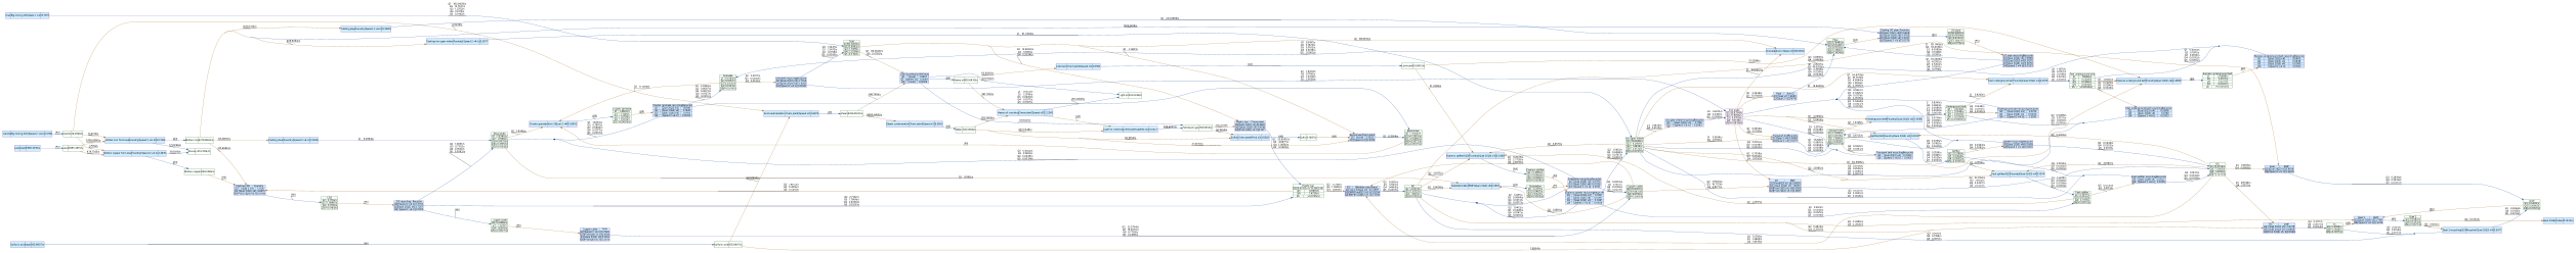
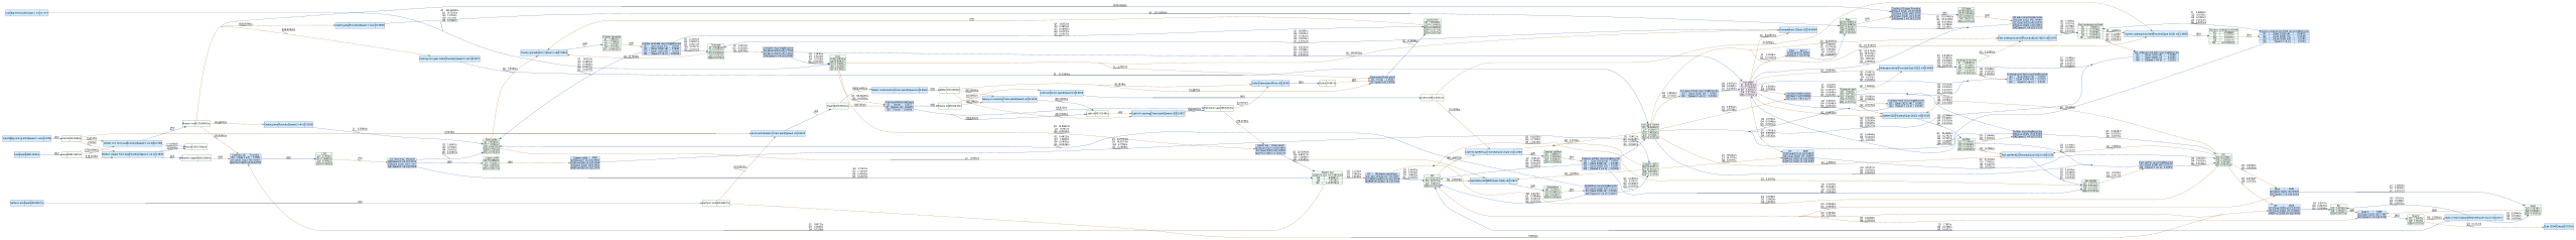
  digraph {
    concentrate=true
    fontname=Inter
    rankdir=LR
    node [color="#842e99" fillcolor="#cceeff" fontname=Inter margin=0 shape=record style=filled]
    edge [color="#99620f" decorate=true fontname=Inter]
    n1 [label="{Lava|Input|6585.3615/s}"]
    n2 [label="{Coal|Big mining drill[Qual 2 x4]|73.7971}"]
    n3 [label="{Calcite|Big mining drill[Speed 2 x4, b]|1.5156}"]
    n4 [label="{Sulfuric acid|Input|925.8907/s}"]
    n5 [label="{Qual 2(Q4)|Output|0.1333/s}"]
    n6 [color="#006400" label="{Lava|6585.3615/s}" fillcolor="" style=""]
    n7 [color="#006400" label="{Coal}|{Q1|162.9439/s}|{Q2|13.9962/s}|{Q3|1.6165/s}|{Q4|0.2034/s}|{Q5|0.0192/s}" fillcolor="" style=""]
    n8 [color="#006400" label="{Calcite|14.0946/s}" fillcolor="" style=""]
    n9 [color="#006400" label="{Sulfuric acid|925.8907/s}" fillcolor="" style=""]
    n10 [color="#006400" label="{Molten iron|4279.9943/s}" fillcolor="" style=""]
    n11 [label="{Casting steel|Foundry[Speed 2 x4, b]|1.0838}"]
    n12 [label="{Casting pipe|Foundry[Speed 2 x4, b]|12.5805}"]
    n13 [label="{Casting iron gear wheel|Foundry[Speed 2 x4, b]|3.2977}"]
    n14 [label="{Casting UG pipe|Foundry}|{Q1|[Qual 2(Q2) x4]|10.5608}|{Q2|[Qual 2(Q3) x4]|1.3702}|{Q3|[Qual 2(Q4) x4]|0.3031}|{Q4|[Speed 2 x4, b]|0.0270}"]
    n15 [label="{Casting LDS|Foundry}|{Q2|[Qual 2 x4]|7.3755}|{Q3|[Qual 2(Q2) x4]|4.9515}|{Q4|[Prod 2(Q4) x4, b]|0.0158}"]
    n16 [color="#006400" label="{Steel plate}|{Q1|7.9345/s}|{Q2|1.8198/s}|{Q3|(+0.9531/s)}|{Q4|(+0.2135/s)}|{Q5|(+0.0124/s)}" fillcolor="" style=""]
    n17 [color="#006400" label="{Pipe}|{Q1|337.9465/s}|{Q2|43.8449/s}|{Q3|9.7003/s}|{Q4|3.3540/s}|{Q5|(+0.1434/s)}" fillcolor="" style=""]
    n18 [color="#006400" label="{Iron gear wheel}|{Q1|79.6949/s}|{Q2|6.2901/s}|{Q3|1.4839/s}|{Q4|0.3132/s}|{Q5|(+0.0237/s)}" fillcolor="" style=""]
    n19 [color="#006400" label="{UG pipe}|{Q1|90.8400/s}|{Q2|20.9594/s}|{Q3|4.9320/s}|{Q4|1.6507/s}|{Q5|(+0.0716/s)}" fillcolor="" style=""]
    n20 [color="#006400" label="{LDS}|{Q2|2.1714/s}|{Q3|1.5896/s}|{Q4|0.1776/s}|{Q5|(+0.0184/s)}" fillcolor="" style=""]
    n21 [label="{Acid neutralisation|Chem plant[Speed x3]|2.8872}"]
    n22 [label="{BC|EMP}|{Q3|[Qual 2(Q3) x5]|0.9379}|{Q3|[Qual 2(Q2) x5]|0.6869}|{Q4|[Prod 2(Q4) x5, b]|0.5549}"]
    n23 [color="#006400" label="{Steam|9238.9530/s}" fillcolor="" style=""]
    n24 [color="#006400" label="{BC}|{Q3|0.4298/s}|{Q4|0.3826/s}|{Q5|(+0.0071/s)}" fillcolor="" style=""]
    n25 [color="#006400" label="{Petroleum gas|358.5053/s}" fillcolor="" style=""]
    n26 [label="{Sulfur|Chem plant[Prod x3]|1.6543}"]
    n27 [label="{Plastic bar|Chem plant}|{Q2|[Qual 2(Q2) x3]|16.4661}|{Q3|[Qual 2(Q3) x3]|1.9018}|{Q4|[Prod 2(Q5) x3, b]|0.1271}"]
    n28 [color="#006400" label="{Sulfur|3.1497/s}" fillcolor="" style=""]
    n29 [color="#006400" label="{Plastic bar}|{Q2|28.5232/s (+13.380225)}|{Q3|6.6681/s}|{Q4|1.4736/s}|{Q5|(+0.0735/s)}" fillcolor="" style=""]
    n30 [label="{Steam condensation|Chem plant[Speed x3]|5.5562}"]
    n31 [label="{Coal liquefaction|Refinery}|{Q1|[none]|1.5557}|{Q1|[Speed x3]|20.8411}|{Q5|[none]|0.0096}"]
    n32 [color="#006400" label="{Water|800.0858/s}" fillcolor="" style=""]
    n33 [color="#006400" label="{Light oil|433.0248/s}" fillcolor="" style=""]
    n34 [color="#006400" label="{Heavy oil|453.8435/s}" fillcolor="" style=""]
    n35 [label="{Light oil cracking|Chem plant[Speed x3]|18.0427}"]
    n36 [label="{Heavy oil cracking|Chem plant[Speed x3]|12.2242}"]
    n37 [label="{Lubricant|Chem plant[Speed x3]|3.9168}"]
    n38 [color="#006400" label="{Lubricant|62.6693/s}" fillcolor="" style=""]
    n39 [label="{Explosives|Chem plant}|{Q1|[none]|2.2332}|{Q1|[Speed x3]|6.4785}"]
    n40 [color="#006400" label="{Explosives}|{Q1|7.9345/s}|{Q2|(+0.2919/s)}|{Q3|(+0.0480/s)}|{Q4|(+0.0077/s)}|{Q5|(+0.0007/s)}" fillcolor="" style=""]
    n41 [color="#006400" label="{Molten copper|659.0269/s}" fillcolor="" style=""]
    n42 [label="{Molten copper from lava|Foundry[Speed 2 x4, b]|2.2676}"]
    n43 [label="{Molten iron from lava|Foundry[Speed 2 x4, b]|14.7269}"]
    n44 [color="#006400" label="{Stone|(+210.7414/s)}" fillcolor="" style=""]
    n45 [label="{Express splitter(Q2)|Foundry[Qual 2(Q4) x4]|0.2448}"]
    n46 [label="{Express underground belt|Foundry[Qual 2(Q3) x4]|0.4895}"]
    n47 [color="#006400" label="{Express splitter}|{Q2|0.4983/s}|{Q3|0.0804/s}|{Q4|0.0080/s}|{Q5|(+0.0009/s)}" fillcolor="" style=""]
    n48 [color="#006400" label="{Express underground belt}|{Q1|2.0489/s}|{Q2|0.2707/s}|{Q3|0.0271/s}|{Q4|0.0027/s}|{Q5|(+0.0003/s)}" fillcolor="" style=""]
    n49 [label="{Cluster grenade|Asm 3[Qual 2 x4]|12.6953}"]
    n50 [label="{Substation(Q2)|EMP[Qual 2(Q4) x5]|0.0607}"]
    n51 [label="{Grenade|Asm 2[Qual x2]|106.6564}"]
    n52 [color="#006400" label="{Grenade}|{Q1|11.1084/s}|{Q2|0.5707/s}|{Q3|0.0835/s}|{Q4|0.0123/s}|{Q5|(+0.0011/s)}" fillcolor="" style=""]
    n53 [label="{Grenade recycling|Recycler}|{Q2|[Qual 2(Q3) x4]|0.7134}|{Q3|[Qual 2(Q4) x4]|0.1043}|{Q4|[Speed 2 x4, b]|0.0040}"]
    n54 [color="#006400" label="{Cluster grenade}|{Q1|1.4600/s}|{Q2|0.1143/s}|{Q3|0.0114/s}|{Q4|0.0011/s}|{Q5|(+0.0001/s)}" fillcolor="" style=""]
    n55 [label="{Cluster grenade recycling|Recycler}|{Q1|[Qual 2(Q2) x4]|1.8249}|{Q2|[Qual 2(Q4) x4]|0.1428}|{Q3|[Qual 2(Q5) x4]|0.0143}|{Q4|[Speed 2 x4, b]|0.0004}"]
    n56 [label="{Express splitter recycling|Recycler}|{Q2|[Qual 2(Q4) x4]|0.1160}|{Q2|[Qual 2(Q5) x4]|0.0397}|{Q3|[Qual 2(Q5) x4]|0.0251}|{Q4|[Speed 2 x4, b]|0.0006}"]
    n57 [color="#006400" label="{Substation}|{Q2|0.2211/s}|{Q3|0.0467/s}|{Q4|0.0047/s}|{Q5|(+0.0005/s)}" fillcolor="" style=""]
    n58 [label="{Substation recycling|Recycler}|{Q2|[Qual 2(Q5) x4]|0.0173}|{Q3|[Qual 2(Q5) x4]|0.0036}|{Q4|[Speed 2 x4, b]|0.0001}"]
    n59 [label="{Fast underground belt|Foundry[Qual 2(Q2) x4]|0.2575}"]
    n60 [label="{Fast splitter(Q2)|Foundry[Qual 2(Q3) x4]|0.1374}"]
    n61 [label="{Transport belt|Foundry}|{Q1|[Qual 2 x4]|0.0868}|{Q2|[Qual 2 x4]|0.0271}"]
    n62 [label="{Iron gear wheel recycling|Recycler}|{Q3|[Qual 2(Q3) x4]|0.1159}|{Q4|[Speed 2 x4, b]|0.0063}"]
    n63 [color="#006400" label="{Fast underground belt}|{Q1|1.5665/s}|{Q2|0.2226/s}|{Q3|0.0296/s}|{Q4|0.0043/s}|{Q5|(+0.0004/s)}" fillcolor="" style=""]
    n64 [label="{Fast underground belt recycling|Recycler}|{Q2|[Qual 2(Q3) x4]|0.0696}|{Q3|[Qual 2(Q4) x4]|0.0092}|{Q4|[Speed 2 x4, b]|0.0003}"]
    n65 [label="{Qual 2 recycling(Q3)|Recycler[Qual 2(Q3) x4]|0.5077}"]
    n66 [color="#006400" label="{RC}|{Q2|4.8274/s}|{Q3|1.8727/s}|{Q4|1.5601/s}|{Q5|(+0.0102/s)}" fillcolor="" style=""]
    n67 [color="#006400" label="{Qual}|{Q3|0.3438/s}|{Q4|0.3060/s}|{Q5|(+0.0051/s)}" fillcolor="" style=""]
    n68 [label="{Qual 2|EMP}|{Q3|[Qual 2(Q3) x5]|1.7191}|{Q4|[Speed 2 x5, b]|0.3376}"]
    n69 [label="{Qual|EMP}|{Q3|[Qual 2(Q2) x5]|1.9109}|{Q4|[Speed 2 x5, b]|0.3824}"]
    n70 [color="#006400" label="{Fast splitter}|{Q2|0.3917/s}|{Q3|0.0725/s}|{Q4|0.0113/s}|{Q5|(+0.0010/s)}" fillcolor="" style=""]
    n71 [label="{Fast splitter recycling|Recycler}|{Q3|[Qual 2(Q4) x4]|0.0227}|{Q4|[Speed 2 x4, b]|0.0009}"]
    n72 [label="{Splitter(Q2)|Foundry[Qual 2(Q3) x4]|0.0525}"]
    n73 [color="#006400" label="{Splitter}|{Q2|0.2199/s}|{Q3|0.0444/s}|{Q4|0.0082/s}|{Q5|(+0.0006/s)}" fillcolor="" style=""]
    n74 [label="{Splitter recycling|Recycler}|{Q3|[Qual 2(Q5) x4]|0.0069}|{Q4|[Speed 2 x4, b]|0.0003}"]
    n75 [label="{Express underground belt recycling|Recycler}|{Q1|[Qual 2(Q2) x4]|0.6403}|{Q2|[Qual 2(Q3) x4]|0.0846}|{Q3|[Qual 2(Q5) x4]|0.0085}|{Q4|[Speed 2 x4, b]|0.0002}"]
    n76 [label="{Underground belt|Foundry[Qual 2(Q2) x4]|0.0958}"]
    n77 [color="#006400" label="{Underground belt}|{Q1|0.8240/s}|{Q2|0.1346/s}|{Q3|0.0213/s}|{Q4|0.0036/s}|{Q5|(+0.0003/s)}" fillcolor="" style=""]
    n78 [label="{Underground belt recycling|Recycler}|{Q2|[Qual 2(Q3) x4]|0.0210}|{Q3|[Qual 2(Q4) x4]|0.0033}|{Q4|[Speed 2 x4, b]|0.0001}"]
    n79 [color="#006400" label="{GC}|{Q2|10.3154/s}|{Q3|7.2163/s}|{Q4|5.4159/s}|{Q5|(+0.1375/s)}" fillcolor="" style=""]
    n80 [label="{Iron plate}|{Q1|50.8704/s}|{Q2|17.5058/s}|{Q3|5.5700/s}|{Q4|1.9726/s}|{Q5|(+0.0834/s)}" fillcolor="" style=""]
    n81 [color="#006400" label="{Transport belt}|{Q1|1.5328/s}|{Q2|0.6725/s}|{Q3|0.1060/s}|{Q4|0.0262/s}|{Q5|(+0.0017/s)}" fillcolor="" style=""]
    n82 [label="{RC|(Multiple machines)}|{Q2|Asm 2[Qual x2]|32.3367}|{Q3|EMP[Prod(Q3) x5, b]|1.2604}|{Q4|EMP[Prod(Q5) x5, b]|1.3108}"]
    n83 [label="{GC|EMP}|{Q2|[Prod(Q3) x5, b]|0.8683}|{Q3|[Qual 2(Q3) x5]|1.8567}|{Q4|[Prod 2(Q5) x5, b]|0.0856}|{Q4|[Prod 2(Q4) x5, b]|0.2667}"]
    n84 [label="{Pipe|Asm 2}|{Q1|[Qual x2]|1.6695}|{Q2|[Qual 2 x2]|7.9710}"]
    n85 [label="{Transport belt recycling|Recycler}|{Q3|[Qual 2(Q3) x4]|0.0083}|{Q4|[Speed 2 x4, b]|0.0005}"]
    n86 [color="#006400" label="{Qual 2}|{Q3|0.1083/s}|{Q4|0.1333/s}|{Q5|(+0.0021/s)}" fillcolor="" style=""]
    n87 [label="{UG pipe recycling|Recycler}|{Q1|[Qual 2(Q2) x4]|7.0969}|{Q2|[Qual 2(Q3) x4]|1.6375}|{Q3|[Qual 2(Q4) x4]|0.3853}|{Q4|[Speed 2 x4, b]|0.0333}"]
    n88 [color="#006400" label="{Copper plate}|{Q2|10.8568/s}|{Q3|7.1216/s}|{Q4|1.6319/s}|{Q5|(+0.0827/s)}" fillcolor="" style=""]
    n89 [label="{Copper cable|EMP}|{Q2|[Speed 2 x5, b]|0.7983}|{Q3|[Prod(Q4) x5, b]|0.1084}|{Q3|[Qual 2(Q2) x5]|2.1353}|{Q4|[Prod(Q5) x5, b]|0.2473}"]
    n90 [color="#006400" label="{Copper cable}|{Q2|32.8357/s}|{Q3|19.4830/s}|{Q4|8.8015/s}|{Q5|(+0.2519/s)}" fillcolor="" style=""]
    n91 [label="{LDS recycling|Recycler}|{Q2|[Speed 2 x4, b]|1.3133}|{Q3|[Qual 2(Q2) x4]|3.7257}|{Q4|[Speed 2 x4, b]|0.1074}"]
    subgraph sub_1 {
      rank=source
      n1
      n2
      n3
      n4
    }
    subgraph sub_2 {
      rank=sink
      n5
    }
    n1 -> n6 [color="#0f4699" label="(All)"]
    n2 -> n7 [color="#0f4699" label="Q1	162.9439/s\nQ2	12.7521/s\nQ3	1.2752/s\nQ4	0.1275/s\nQ5	0.0142/s\n"]
    n3 -> n8 [color="#0f4699" label="(All)"]
    n4 -> n9 [color="#0f4699" label="(All)"]
    n6 -> n42 [label="878.7025/s\n"]
    n6 -> n43 [label="5706.6590/s\n"]
    n7 -> n27 [label="Q2	13.9962/s\nQ3	1.6165/s\nQ4	0.2034/s\n"]
    n7 -> n31 [label="Q1	69.8029/s\nQ5	0.0192/s\n"]
    n7 -> n39 [label="Q1	3.1497/s\n"]
    n7 -> n51 [label="Q1	89.9913/s\n"]
    n8 -> n21 [label="0.9239/s\n"]
    n8 -> n42 [label="1.7574/s\n"]
    n8 -> n43 [label="11.4133/s\n"]
    n9 -> n21 [label="923.8953/s\n"]
    n9 -> n22 [label="1.9954/s\n"]
    n10 -> n11 [label="125.9878/s\n"]
    n10 -> n12 [label="1559.9796/s\n"]
    n10 -> n13 [label="408.9094/s\n"]
    n10 -> n14 [color="#0f4699" label="1974.2288/s\n"]
    n10 -> n15 [label="210.8886/s\n"]
    n11 -> n16 [color="#0f4699" label="Q1	6.2994/s\n"]
    n12 -> n17 [color="#0f4699" label="Q1	233.9969/s\n"]
    n13 -> n18 [color="#0f4699" label="Q1	61.3364/s\n"]
    n14 -> n19 [color="#0f4699" label="(All)"]
    n15 -> n20 [color="#0f4699" label="(All)"]
    n16 -> n49 [label="Q1	7.9345/s\n"]
    n16 -> n50 [label="Q2	1.8198/s\n"]
    n17 -> n14 [label="(All)"]
    n18 -> n45 [label="Q2	3.9175/s\n"]
    n18 -> n46 [label="Q1	62.6588/s\n"]
    n18 -> n59 [label="Q1	16.4808/s\n"]
    n18 -> n60 [label="Q2	2.1990/s\n"]
    n18 -> n61 [label="Q1	0.5554/s\nQ2	0.1736/s\n"]
    n18 -> n62 [label="Q3	1.4839/s\nQ4	0.3132/s\n"]
    n19 -> n87 [label="(All)"]
    n20 -> n91 [label="(All)"]
    n21 -> n23 [color="#0f4699" label="(All)"]
    n22 -> n24 [color="#0f4699" label="Q3	0.3117/s\nQ4	0.3670/s\nQ5	0.0054/s\n"]
    n23 -> n30 [label="8889.8426/s\n"]
    n23 -> n31 [label="349.1104/s\n"]
    n24 -> n68 [label="(All)"]
    n25 -> n26 [label="42.1834/s\n"]
    n25 -> n27 [label="316.3219/s\n"]
    n26 -> n28 [color="#0f4699" label="(All)"]
    n27 -> n29 [color="#0f4699" label="Q2	25.8090/s\nQ3	4.8877/s\nQ4	1.0656/s\nQ5	0.0529/s\n"]
    n28 -> n39 [label="(All)"]
    n29 -> n15 [label="Q2	7.8672/s\nQ3	5.2816/s\nQ4	0.0316/s\n"]
    n29 -> n82 [label="Q2	7.2758/s\nQ3	1.3865/s\nQ4	1.4419/s\n"]
    n30 -> n32 [color="#0f4699" label="(All)"]
    n31 -> n25 [color="#0f4699" label="69.8221/s\n"]
    n31 -> n33 [color="#0f4699" label="139.6442/s\n"]
    n31 -> n34 [color="#0f4699" label="(All)"]
    n32 -> n26 [label="42.1834/s\n"]
    n32 -> n35 [label="433.0248/s\n"]
    n32 -> n36 [label="293.3806/s\n"]
    n32 -> n39 [label="31.4970/s\n"]
-   n36 -> n35 [label="(All)"]
+   n33 -> n35 [label="(All)"]
    n34 -> n36 [label="391.1742/s\n"]
    n34 -> n37 [label="62.6693/s\n"]
    n35 -> n25 [color="#0f4699" label="288.6832/s\n"]
    n36 -> n33 [color="#0f4699" label="293.3806/s\n"]
    n37 -> n38 [color="#0f4699" label="(All)"]
    n38 -> n45 [label="31.3399/s\n"]
    n38 -> n46 [label="31.3294/s\n"]
    n39 -> n40 [color="#0f4699" label="Q1	6.2994/s\n"]
    n40 -> n49 [label="(All)"]
    n41 -> n15 [label="(All)"]
    n42 -> n41 [color="#0f4699" label="(All)"]
    n42 -> n44 [color="#0f4699" label="39.5416/s\n"]
    n43 -> n10 [color="#0f4699" label="(All)"]
    n43 -> n44 [color="#0f4699" label="171.1998/s\n"]
    n45 -> n47 [color="#0f4699" label="(All)"]
    n46 -> n48 [color="#0f4699" label="(All)"]
    n47 -> n56 [label="(All)"]
    n48 -> n75 [label="(All)"]
    n49 -> n54 [color="#0f4699" label="(All)"]
    n50 -> n57 [color="#0f4699" label="(All)"]
    n51 -> n52 [color="#0f4699" label="Q1	8.8191/s\nQ2	0.1620/s\nQ3	0.0162/s\nQ4	0.0016/s\nQ5	0.0002/s\n"]
    n52 -> n49 [label="Q1	11.1084/s\n"]
    n52 -> n53 [label="Q2	0.5707/s\nQ3	0.0835/s\nQ4	0.0123/s\n"]
    n53 -> n7 [color="#0f4699" label="Q2	1.2441/s\nQ3	0.3413/s\nQ4	0.0758/s\nQ5	0.0050/s\n"]
    n53 -> n80 [color="#0f4699" label="Q2	0.6220/s\nQ3	0.1706/s\nQ4	0.0379/s\nQ5	0.0025/s\n"]
    n54 -> n55 [label="(All)"]
    n55 -> n16 [color="#0f4699" label="Q1	1.6352/s\nQ2	0.2919/s\nQ3	0.0480/s\nQ4	0.0077/s\nQ5	0.0007/s\n"]
    n55 -> n40 [color="#0f4699" label="Q1	1.6352/s\nQ2	0.2919/s\nQ3	0.0480/s\nQ4	0.0077/s\nQ5	0.0007/s\n"]
    n55 -> n52 [color="#0f4699" label="Q1	2.2892/s\nQ2	0.4087/s\nQ3	0.0673/s\nQ4	0.0107/s\nQ5	0.0010/s\n"]
    n56 -> n18 [color="#0f4699" label="Q2	1.0412/s\nQ3	0.3449/s\nQ4	0.0747/s\nQ5	0.0061/s\n"]
    n56 -> n66 [color="#0f4699" label="Q2	1.0412/s\nQ3	0.3449/s\nQ4	0.0747/s\nQ5	0.0061/s\n"]
    n56 -> n70 [color="#0f4699" label="Q2	0.1041/s\nQ3	0.0345/s\nQ4	0.0075/s\nQ5	0.0006/s\n"]
    n57 -> n58 [label="(All)"]
    n58 -> n16 [color="#0f4699" label="Q2	0.4422/s\nQ3	0.1929/s\nQ4	0.0426/s\nQ5	0.0034/s\n"]
    n58 -> n66 [color="#0f4699" label="Q2	0.2211/s\nQ3	0.0964/s\nQ4	0.0213/s\nQ5	0.0017/s\n"]
    n58 -> n90 [color="#0f4699" label="Q2	0.2653/s\nQ3	0.1157/s\nQ4	0.0256/s\nQ5	0.0021/s\n"]
    n59 -> n63 [color="#0f4699" label="Q1	1.1075/s\nQ2	0.1157/s\nQ3	0.0116/s\nQ4	0.0012/s\nQ5	0.0001/s\n"]
    n60 -> n70 [color="#0f4699" label="Q2	0.2876/s\nQ3	0.0380/s\nQ4	0.0038/s\nQ5	0.0004/s\n"]
    n61 -> n81 [color="#0f4699" label="Q1	1.5328/s\nQ2	0.5991/s\nQ3	0.0495/s\nQ4	0.0049/s\nQ5	0.0005/s\n"]
    n62 -> n80 [color="#0f4699" label="Q3	0.6470/s\nQ4	0.2421/s\nQ5	0.0095/s\n"]
    n63 -> n46 [label="Q1	1.5665/s\n"]
    n63 -> n64 [label="Q2	0.2226/s\nQ3	0.0296/s\nQ4	0.0043/s\n"]
    n64 -> n18 [color="#0f4699" label="Q2	0.9708/s\nQ3	0.2536/s\nQ4	0.0546/s\nQ5	0.0037/s\n"]
    n64 -> n77 [color="#0f4699" label="Q2	0.0485/s\nQ3	0.0127/s\nQ4	0.0027/s\nQ5	0.0002/s\n"]
    n65 -> n24 [color="#0f4699" label="Q3	0.1181/s\nQ4	0.0156/s\nQ5	0.0017/s\n"]
    n65 -> n66 [color="#0f4699" label="Q3	0.1181/s\nQ4	0.0156/s\nQ5	0.0017/s\n"]
    n65 -> n67 [color="#0f4699" label="Q3	0.0944/s\nQ4	0.0125/s\nQ5	0.0014/s\n"]
    n66 -> n22 [label="Q3	0.4874/s\nQ4	0.3107/s\n"]
    n66 -> n45 [label="Q2	3.9175/s\n"]
    n66 -> n50 [label="Q2	0.9099/s\n"]
    n66 -> n68 [label="Q3	0.4298/s\nQ4	0.3826/s\n"]
    n66 -> n69 [label="Q3	0.9555/s\nQ4	0.8668/s\n"]
    n67 -> n68 [label="(All)"]
    n68 -> n86 [color="#0f4699" label="(All)"]
    n69 -> n67 [color="#0f4699" label="Q3	0.2494/s\nQ4	0.2936/s\nQ5	0.0037/s\n"]
    n70 -> n45 [label="Q2	0.3917/s\n"]
    n70 -> n71 [label="Q3	0.0725/s\nQ4	0.0113/s\n"]
    n71 -> n18 [color="#0f4699" label="Q3	0.1537/s\nQ4	0.0530/s\nQ5	0.0028/s\n"]
    n71 -> n73 [color="#0f4699" label="Q3	0.0154/s\nQ4	0.0053/s\nQ5	0.0003/s\n"]
    n71 -> n79 [color="#0f4699" label="Q3	0.1537/s\nQ4	0.0530/s\nQ5	0.0028/s\n"]
    n72 -> n73 [color="#0f4699" label="Q2	0.2199/s\nQ3	0.0291/s\nQ4	0.0029/s\nQ5	0.0003/s\n"]
    n73 -> n60 [label="Q2	0.2199/s\n"]
    n73 -> n74 [label="Q3	0.0444/s\nQ4	0.0082/s\n"]
    n74 -> n79 [color="#0f4699" label="Q3	0.0444/s\nQ4	0.0202/s\nQ5	0.0011/s\n"]
    n74 -> n80 [color="#0f4699" label="Q3	0.0444/s\nQ4	0.0202/s\nQ5	0.0011/s\n"]
    n74 -> n81 [color="#0f4699" label="Q3	0.0355/s\nQ4	0.0162/s\nQ5	0.0009/s\n"]
    n75 -> n18 [color="#0f4699" label="Q1	18.3585/s\nQ2	4.2782/s\nQ3	0.7202/s\nQ4	0.1262/s\nQ5	0.0110/s\n"]
    n75 -> n63 [color="#0f4699" label="Q1	0.4590/s\nQ2	0.1070/s\nQ3	0.0180/s\nQ4	0.0032/s\nQ5	0.0003/s\n"]
    n76 -> n77 [color="#0f4699" label="Q1	0.8240/s\nQ2	0.0861/s\nQ3	0.0086/s\nQ4	0.0009/s\nQ5	0.0001/s\n"]
    n77 -> n59 [label="Q1	0.8240/s\n"]
    n77 -> n78 [label="Q2	0.1346/s\nQ3	0.0213/s\nQ4	0.0036/s\n"]
    n78 -> n80 [color="#0f4699" label="Q2	0.1467/s\nQ3	0.0420/s\nQ4	0.0101/s\nQ5	0.0006/s\n"]
    n78 -> n81 [color="#0f4699" label="Q2	0.0734/s\nQ3	0.0210/s\nQ4	0.0050/s\nQ5	0.0003/s\n"]
    n79 -> n22 [label="Q3	4.8744/s\nQ4	3.1072/s\n"]
    n79 -> n60 [label="Q2	2.1990/s\n"]
    n79 -> n69 [label="Q3	0.9555/s\nQ4	0.8668/s\n"]
    n79 -> n72 [label="Q2	0.8406/s\n"]
    n79 -> n82 [label="Q2	7.2758/s\nQ3	1.3865/s\nQ4	1.4419/s\n"]
    n80 -> n51 [label="Q1	44.9957/s\n"]
    n80 -> n61 [label="Q1	0.5554/s\nQ2	0.1736/s\n"]
    n80 -> n72 [label="Q2	0.8406/s\n"]
    n80 -> n76 [label="Q1	3.0656/s\n"]
    n80 -> n83 [label="Q2	5.7308/s\nQ3	5.5700/s\nQ4	1.9726/s\n"]
    n80 -> n84 [label="Q1	2.2538/s\nQ2	10.7608/s\n"]
    n81 -> n72 [label="Q2	0.6725/s\n"]
    n81 -> n76 [label="Q1	1.5328/s\n"]
    n81 -> n85 [label="Q3	0.1060/s\nQ4	0.0262/s\n"]
    n82 -> n66 [color="#0f4699" label="Q2	3.5651/s\nQ3	1.3133/s\nQ4	1.4485/s\nQ5	0.0007/s\n"]
    n83 -> n79 [color="#0f4699" label="Q2	10.3154/s\nQ3	7.0182/s\nQ4	5.3427/s\nQ5	0.1337/s\n"]
    n84 -> n17 [color="#0f4699" label="Q1	2.2087/s\nQ2	10.3709/s\nQ3	0.3914/s\nQ4	0.0391/s\nQ5	0.0043/s\n"]
    n85 -> n18 [color="#0f4699" label="Q3	0.0116/s\nQ4	0.0048/s\nQ5	0.0002/s\n"]
    n85 -> n80 [color="#0f4699" label="Q3	0.0116/s\nQ4	0.0048/s\nQ5	0.0002/s\n"]
    n86 -> n5 [label="Q4	0.1333/s\n"]
    n86 -> n65 [label="Q3	0.1083/s\n"]
    n87 -> n17 [color="#0f4699" label="Q1	101.7408/s\nQ2	33.4740/s\nQ3	9.3089/s\nQ4	3.3149/s\nQ5	0.1391/s\n"]
    n87 -> n80 [color="#0f4699" label="Q1	50.8704/s\nQ2	16.7370/s\nQ3	4.6544/s\nQ4	1.6574/s\nQ5	0.0695/s\n"]
    n88 -> n89 [label="(All)"]
    n89 -> n90 [color="#0f4699" label="Q2	32.5704/s\nQ3	19.3673/s\nQ4	8.7759/s\nQ5	0.2498/s\n"]
    n90 -> n50 [label="Q2	1.0919/s\n"]
    n90 -> n82 [label="Q2	14.5515/s\nQ3	2.7729/s\nQ4	2.8838/s\n"]
    n90 -> n83 [label="Q2	17.1923/s\nQ3	16.7101/s\nQ4	5.9177/s\n"]
    n91 -> n16 [color="#0f4699" label="Q2	1.0857/s\nQ3	0.7122/s\nQ4	0.1632/s\nQ5	0.0083/s\n"]
    n91 -> n29 [color="#0f4699" label="Q2	2.7142/s\nQ3	1.7804/s\nQ4	0.4080/s\nQ5	0.0207/s\n"]
    n91 -> n88 [color="#0f4699" label="(All)"]
  }
